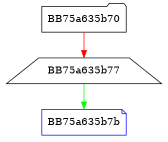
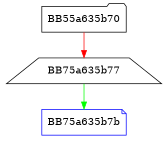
  digraph {
    splines=ortho
    node [color=black]
-   BB75a635b70 [shape=folder]
+   BB75a635b70 [shape=folder label=BB55a635b70]
    BB75a635b77 [shape=trapezium]
    BB75a635b7b [color=blue shape=note]
    BB75a635b70 -> BB75a635b77 [color=red]
    BB75a635b77 -> BB75a635b7b [color=green]
  }
